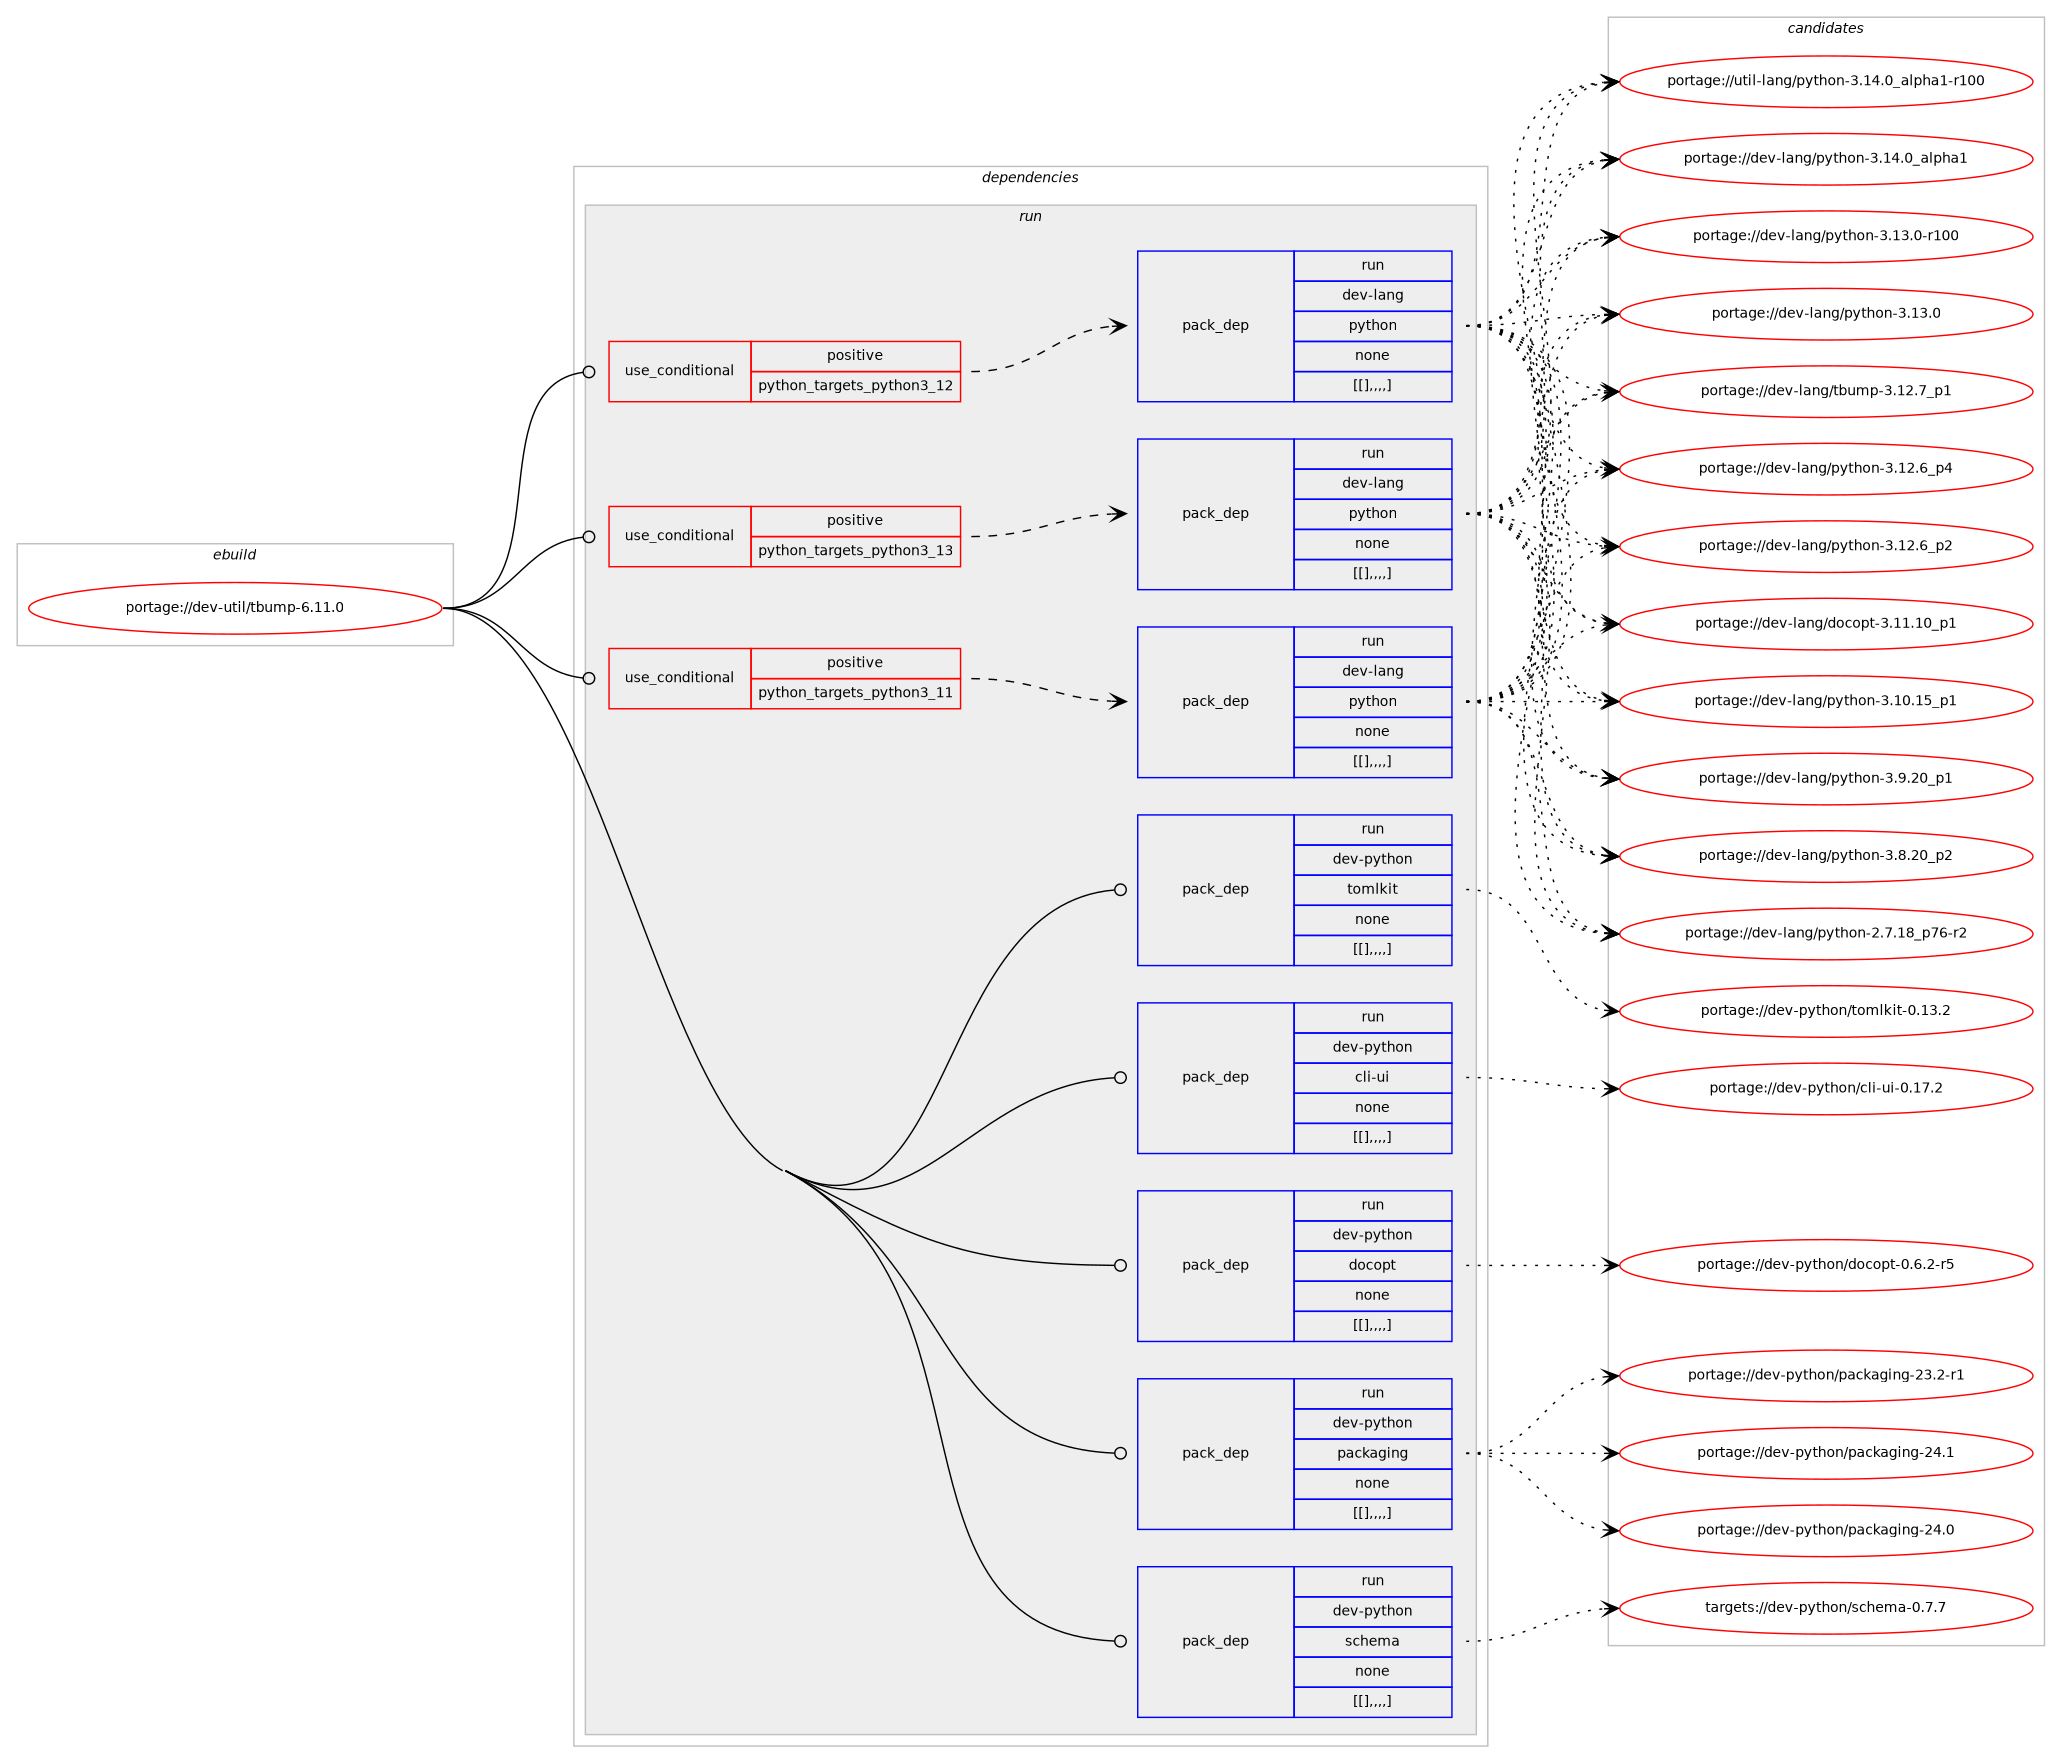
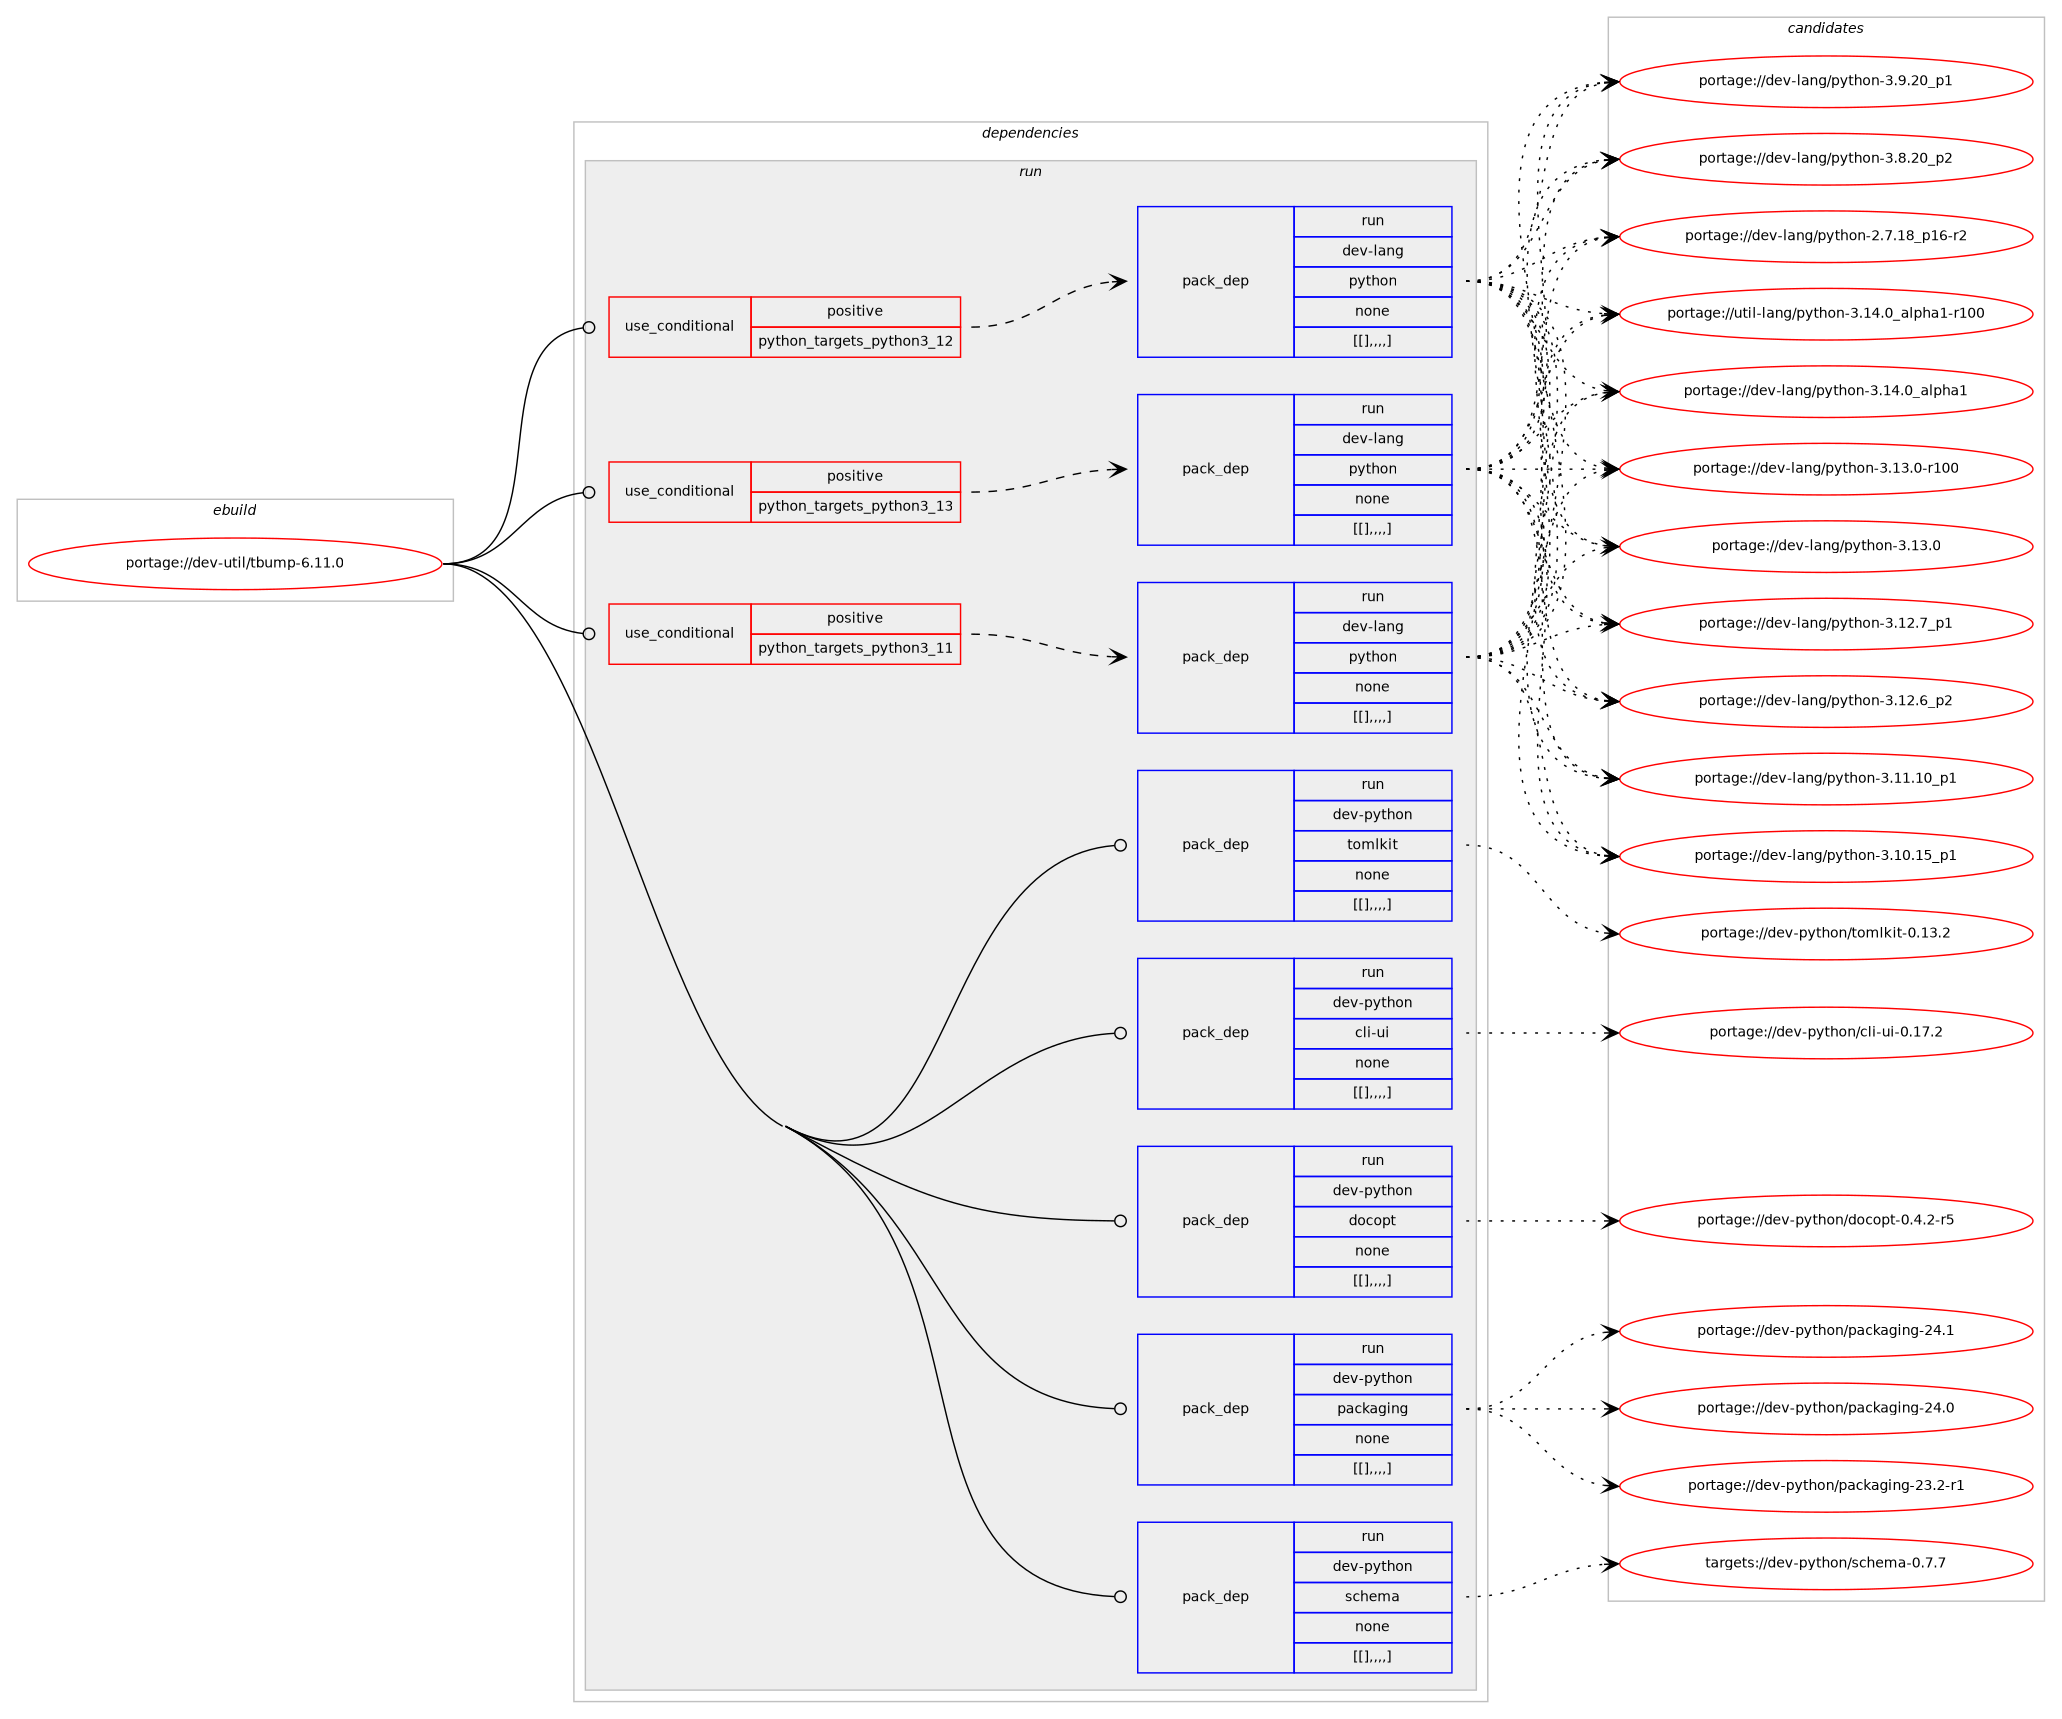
  digraph {
    compound=true
    concentrate=true
    fontname=Helvetica
    fontsize=10
    newrank=true
    rankdir=LR
    ranksep=1.5
    node [color=red fontname=Helvetica fontsize=10]
    edge [arrowhead=vee headport=w style=dotted tailport=e weight=100]
    n1 [label="portage://dev-util/tbump-6.11.0" width=4]
    n2 [color=blue label=<<TABLE BORDER="0" CELLBORDER="1" CELLSPACING="0" CELLPADDING="4" WIDTH="220"><TR><TD ROWSPAN="6" CELLPADDING="30">pack_dep</TD></TR><TR><TD WIDTH="110">run</TD></TR><TR><TD>dev-lang</TD></TR><TR><TD>python</TD></TR><TR><TD>none</TD></TR><TR><TD>[[],,,,]</TD></TR></TABLE>> shape=none]
    n3 [label=<<TABLE BORDER="0" CELLBORDER="1" CELLSPACING="0" CELLPADDING="4"><TR><TD ROWSPAN="3" CELLPADDING="10">use_conditional</TD></TR><TR><TD>positive</TD></TR><TR><TD>python_targets_python3_11</TD></TR></TABLE>> shape=none]
    n4 [color=blue label=<<TABLE BORDER="0" CELLBORDER="1" CELLSPACING="0" CELLPADDING="4" WIDTH="220"><TR><TD ROWSPAN="6" CELLPADDING="30">pack_dep</TD></TR><TR><TD WIDTH="110">run</TD></TR><TR><TD>dev-lang</TD></TR><TR><TD>python</TD></TR><TR><TD>none</TD></TR><TR><TD>[[],,,,]</TD></TR></TABLE>> shape=none]
    n5 [label=<<TABLE BORDER="0" CELLBORDER="1" CELLSPACING="0" CELLPADDING="4"><TR><TD ROWSPAN="3" CELLPADDING="10">use_conditional</TD></TR><TR><TD>positive</TD></TR><TR><TD>python_targets_python3_12</TD></TR></TABLE>> shape=none]
    n6 [color=blue label=<<TABLE BORDER="0" CELLBORDER="1" CELLSPACING="0" CELLPADDING="4" WIDTH="220"><TR><TD ROWSPAN="6" CELLPADDING="30">pack_dep</TD></TR><TR><TD WIDTH="110">run</TD></TR><TR><TD>dev-lang</TD></TR><TR><TD>python</TD></TR><TR><TD>none</TD></TR><TR><TD>[[],,,,]</TD></TR></TABLE>> shape=none]
    n7 [label=<<TABLE BORDER="0" CELLBORDER="1" CELLSPACING="0" CELLPADDING="4"><TR><TD ROWSPAN="3" CELLPADDING="10">use_conditional</TD></TR><TR><TD>positive</TD></TR><TR><TD>python_targets_python3_13</TD></TR></TABLE>> shape=none]
    n8 [color=blue label=<<TABLE BORDER="0" CELLBORDER="1" CELLSPACING="0" CELLPADDING="4" WIDTH="220"><TR><TD ROWSPAN="6" CELLPADDING="30">pack_dep</TD></TR><TR><TD WIDTH="110">run</TD></TR><TR><TD>dev-python</TD></TR><TR><TD>cli-ui</TD></TR><TR><TD>none</TD></TR><TR><TD>[[],,,,]</TD></TR></TABLE>> shape=none]
    n9 [color=blue label=<<TABLE BORDER="0" CELLBORDER="1" CELLSPACING="0" CELLPADDING="4" WIDTH="220"><TR><TD ROWSPAN="6" CELLPADDING="30">pack_dep</TD></TR><TR><TD WIDTH="110">run</TD></TR><TR><TD>dev-python</TD></TR><TR><TD>docopt</TD></TR><TR><TD>none</TD></TR><TR><TD>[[],,,,]</TD></TR></TABLE>> shape=none]
    n10 [color=blue label=<<TABLE BORDER="0" CELLBORDER="1" CELLSPACING="0" CELLPADDING="4" WIDTH="220"><TR><TD ROWSPAN="6" CELLPADDING="30">pack_dep</TD></TR><TR><TD WIDTH="110">run</TD></TR><TR><TD>dev-python</TD></TR><TR><TD>packaging</TD></TR><TR><TD>none</TD></TR><TR><TD>[[],,,,]</TD></TR></TABLE>> shape=none]
    n11 [color=blue label=<<TABLE BORDER="0" CELLBORDER="1" CELLSPACING="0" CELLPADDING="4" WIDTH="220"><TR><TD ROWSPAN="6" CELLPADDING="30">pack_dep</TD></TR><TR><TD WIDTH="110">run</TD></TR><TR><TD>dev-python</TD></TR><TR><TD>schema</TD></TR><TR><TD>none</TD></TR><TR><TD>[[],,,,]</TD></TR></TABLE>> shape=none]
    n12 [color=blue label=<<TABLE BORDER="0" CELLBORDER="1" CELLSPACING="0" CELLPADDING="4" WIDTH="220"><TR><TD ROWSPAN="6" CELLPADDING="30">pack_dep</TD></TR><TR><TD WIDTH="110">run</TD></TR><TR><TD>dev-python</TD></TR><TR><TD>tomlkit</TD></TR><TR><TD>none</TD></TR><TR><TD>[[],,,,]</TD></TR></TABLE>> shape=none]
    n13 [label="portage://util-lang/python-3.14.0_alpha1-r100" width=4]
    n14 [label="portage://dev-lang/python-3.14.0_alpha1" width=4]
    n15 [label="portage://dev-lang/python-3.13.0-r100" width=4]
    n16 [label="portage://dev-lang/python-3.13.0" width=4]
-   n17 [label="portage://dev-lang/tbump-3.12.7_p1" width=4]
-   n18 [label="portage://dev-lang/python-3.12.6_p4" width=4]
+   n17 [label="portage://dev-lang/python-3.12.7_p1" width=4]
    n19 [label="portage://dev-lang/python-3.12.6_p2" width=4]
-   n20 [label="portage://dev-lang/docopt-3.11.10_p1" width=4]
+   n20 [label="portage://dev-lang/python-3.11.10_p1" width=4]
    n21 [label="portage://dev-lang/python-3.10.15_p1" width=4]
    n22 [label="portage://dev-lang/python-3.9.20_p1" width=4]
    n23 [label="portage://dev-lang/python-3.8.20_p2" width=4]
-   n24 [label="portage://dev-lang/python-2.7.18_p76-r2" width=4]
+   n24 [label="portage://dev-lang/python-2.7.18_p16-r2" width=4]
    n25 [label="portage://dev-python/cli-ui-0.17.2" width=4]
-   n26 [label="portage://dev-python/docopt-0.6.2-r5" width=4]
+   n26 [label="portage://dev-python/docopt-0.4.2-r5" width=4]
    n27 [label="portage://dev-python/packaging-24.1" width=4]
    n28 [label="portage://dev-python/packaging-24.0" width=4]
    n29 [label="portage://dev-python/packaging-23.2-r1" width=4]
    n30 [label="targets://dev-python/schema-0.7.7" width=4]
    n31 [label="portage://dev-python/tomlkit-0.13.2" width=4]
    subgraph cluster_1 {
      color=gray
      label=<<i>ebuild</i>>
      n1
    }
    subgraph cluster_2 {
      color=gray
      label=<<i>dependencies</i>>
      subgraph cluster_3 {
        color=gray
        fillcolor="#eeeeee"
        label=<<i>compile</i>>
        style=filled
      }
      subgraph cluster_4 {
        color=gray
        fillcolor="#eeeeee"
        label=<<i>compile and run</i>>
        style=filled
      }
      subgraph cluster_5 {
        color=gray
        fillcolor="#eeeeee"
        label=<<i>run</i>>
        style=filled
        subgraph sub_6 {
          color=gray
          fillcolor="#eeeeee"
          label=<<i>run</i>>
          style=filled
          n3
          subgraph sub_7 {
            color=gray
            fillcolor="#eeeeee"
            label=<<i>run</i>>
            style=filled
            n2
          }
        }
        subgraph sub_8 {
          color=gray
          fillcolor="#eeeeee"
          label=<<i>run</i>>
          style=filled
          n5
          subgraph sub_9 {
            color=gray
            fillcolor="#eeeeee"
            label=<<i>run</i>>
            style=filled
            n4
          }
        }
        subgraph sub_10 {
          color=gray
          fillcolor="#eeeeee"
          label=<<i>run</i>>
          style=filled
          n7
          subgraph sub_11 {
            color=gray
            fillcolor="#eeeeee"
            label=<<i>run</i>>
            style=filled
            n6
          }
        }
        subgraph sub_12 {
          color=gray
          fillcolor="#eeeeee"
          label=<<i>run</i>>
          style=filled
          n8
        }
        subgraph sub_13 {
          color=gray
          fillcolor="#eeeeee"
          label=<<i>run</i>>
          style=filled
          n9
        }
        subgraph sub_14 {
          color=gray
          fillcolor="#eeeeee"
          label=<<i>run</i>>
          style=filled
          n10
        }
        subgraph sub_15 {
          color=gray
          fillcolor="#eeeeee"
          label=<<i>run</i>>
          style=filled
          n11
        }
        subgraph sub_16 {
          color=gray
          fillcolor="#eeeeee"
          label=<<i>run</i>>
          style=filled
          n12
        }
      }
    }
    subgraph cluster_17 {
      color=gray
      label=<<i>candidates</i>>
      rank=same
      subgraph sub_18 {
        color=black
        label=<<i>candidates</i>>
        nodesep=1
        rank=same
        n13
        n14
        n15
        n16
        n17
-       n18
        n19
        n20
        n21
        n22
        n23
        n24
      }
      subgraph sub_19 {
        color=black
        label=<<i>candidates</i>>
        nodesep=1
        rank=same
        n13
        n14
        n15
        n16
        n17
-       n18
        n19
        n20
        n21
        n22
        n23
        n24
      }
      subgraph sub_20 {
        color=black
        label=<<i>candidates</i>>
        nodesep=1
        rank=same
        n13
        n14
        n15
        n16
        n17
-       n18
        n19
        n20
        n21
        n22
        n23
        n24
      }
      subgraph sub_21 {
        color=black
        label=<<i>candidates</i>>
        nodesep=1
        rank=same
        n25
      }
      subgraph sub_22 {
        color=black
        label=<<i>candidates</i>>
        nodesep=1
        rank=same
        n26
      }
      subgraph sub_23 {
        color=black
        label=<<i>candidates</i>>
        nodesep=1
        rank=same
        n27
        n28
        n29
      }
      subgraph sub_24 {
        color=black
        label=<<i>candidates</i>>
        nodesep=1
        rank=same
        n30
      }
      subgraph sub_25 {
        color=black
        label=<<i>candidates</i>>
        nodesep=1
        rank=same
        n31
      }
    }
    n1 -> n3 [arrowhead=odot style=solid weight=20]
    n1 -> n5 [arrowhead=odot style=solid weight=20]
    n1 -> n7 [arrowhead=odot style=solid weight=20]
    n1 -> n8 [arrowhead=odot style=solid weight=20]
    n1 -> n9 [arrowhead=odot style=solid weight=20]
    n1 -> n10 [arrowhead=odot style=solid weight=20]
    n1 -> n11 [arrowhead=odot style=solid weight=20]
    n1 -> n12 [arrowhead=odot style=solid weight=20]
    n2 -> n13
    n2 -> n14
    n2 -> n15
    n2 -> n16
    n2 -> n17
-   n2 -> n18
    n2 -> n19
    n2 -> n20
    n2 -> n21
    n2 -> n22
    n2 -> n23
    n2 -> n24
    n3 -> n2 [style=dashed weight=20]
    n4 -> n13
    n4 -> n14
    n4 -> n15
    n4 -> n16
    n4 -> n17
-   n4 -> n18
    n4 -> n19
    n4 -> n20
    n4 -> n21
    n4 -> n22
    n4 -> n23
    n4 -> n24
    n5 -> n4 [style=dashed weight=20]
    n6 -> n13
    n6 -> n14
    n6 -> n15
    n6 -> n16
    n6 -> n17
-   n6 -> n18
    n6 -> n19
    n6 -> n20
    n6 -> n21
    n6 -> n22
    n6 -> n23
    n6 -> n24
    n7 -> n6 [style=dashed weight=20]
    n8 -> n25
    n9 -> n26
    n10 -> n27
    n10 -> n28
    n10 -> n29
    n11 -> n30
    n12 -> n31
  }
